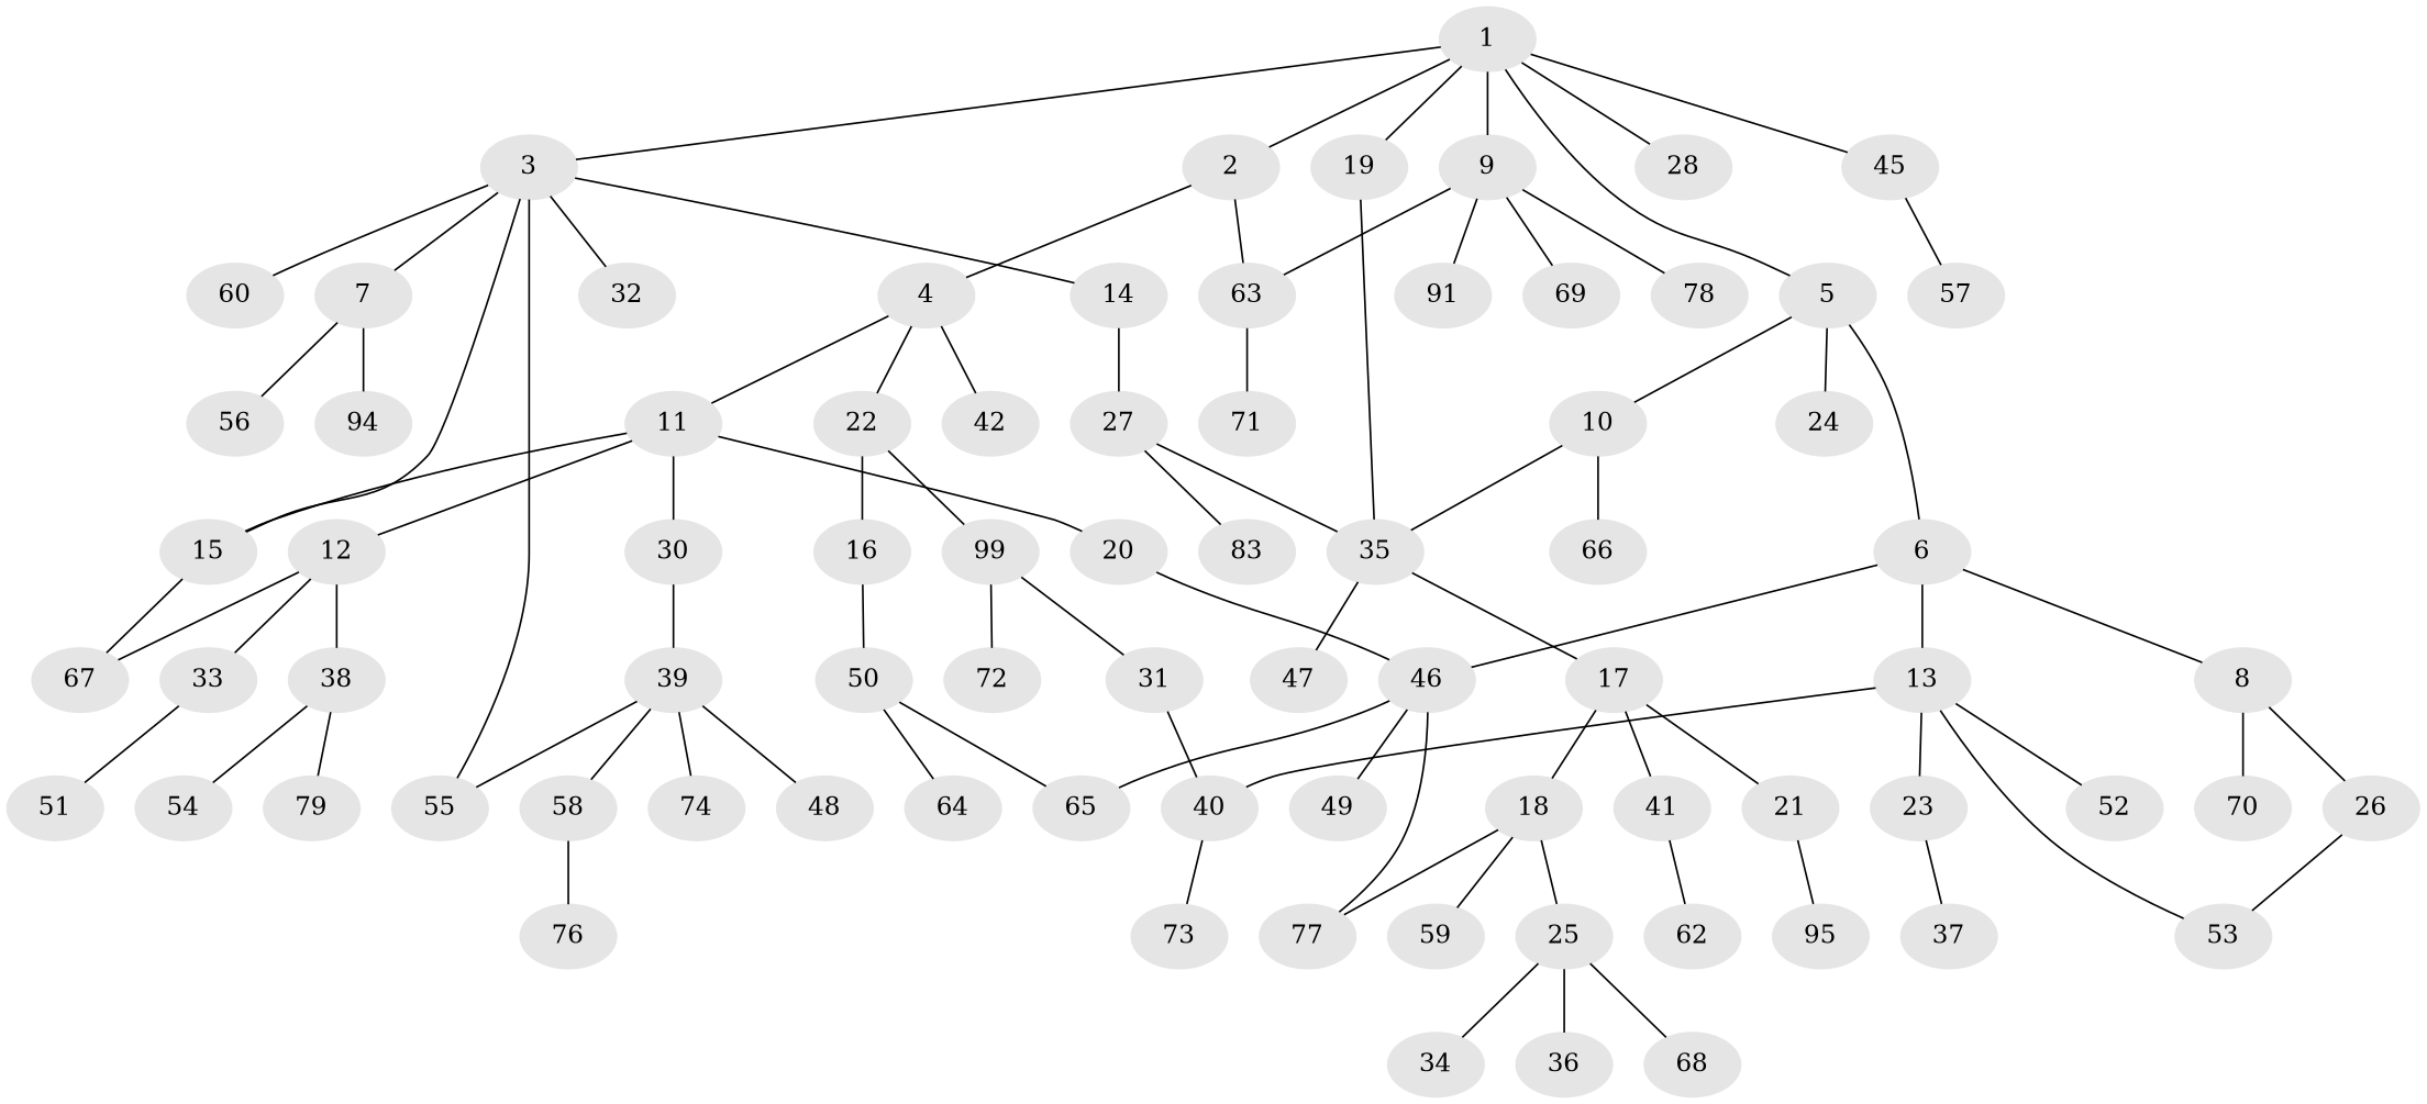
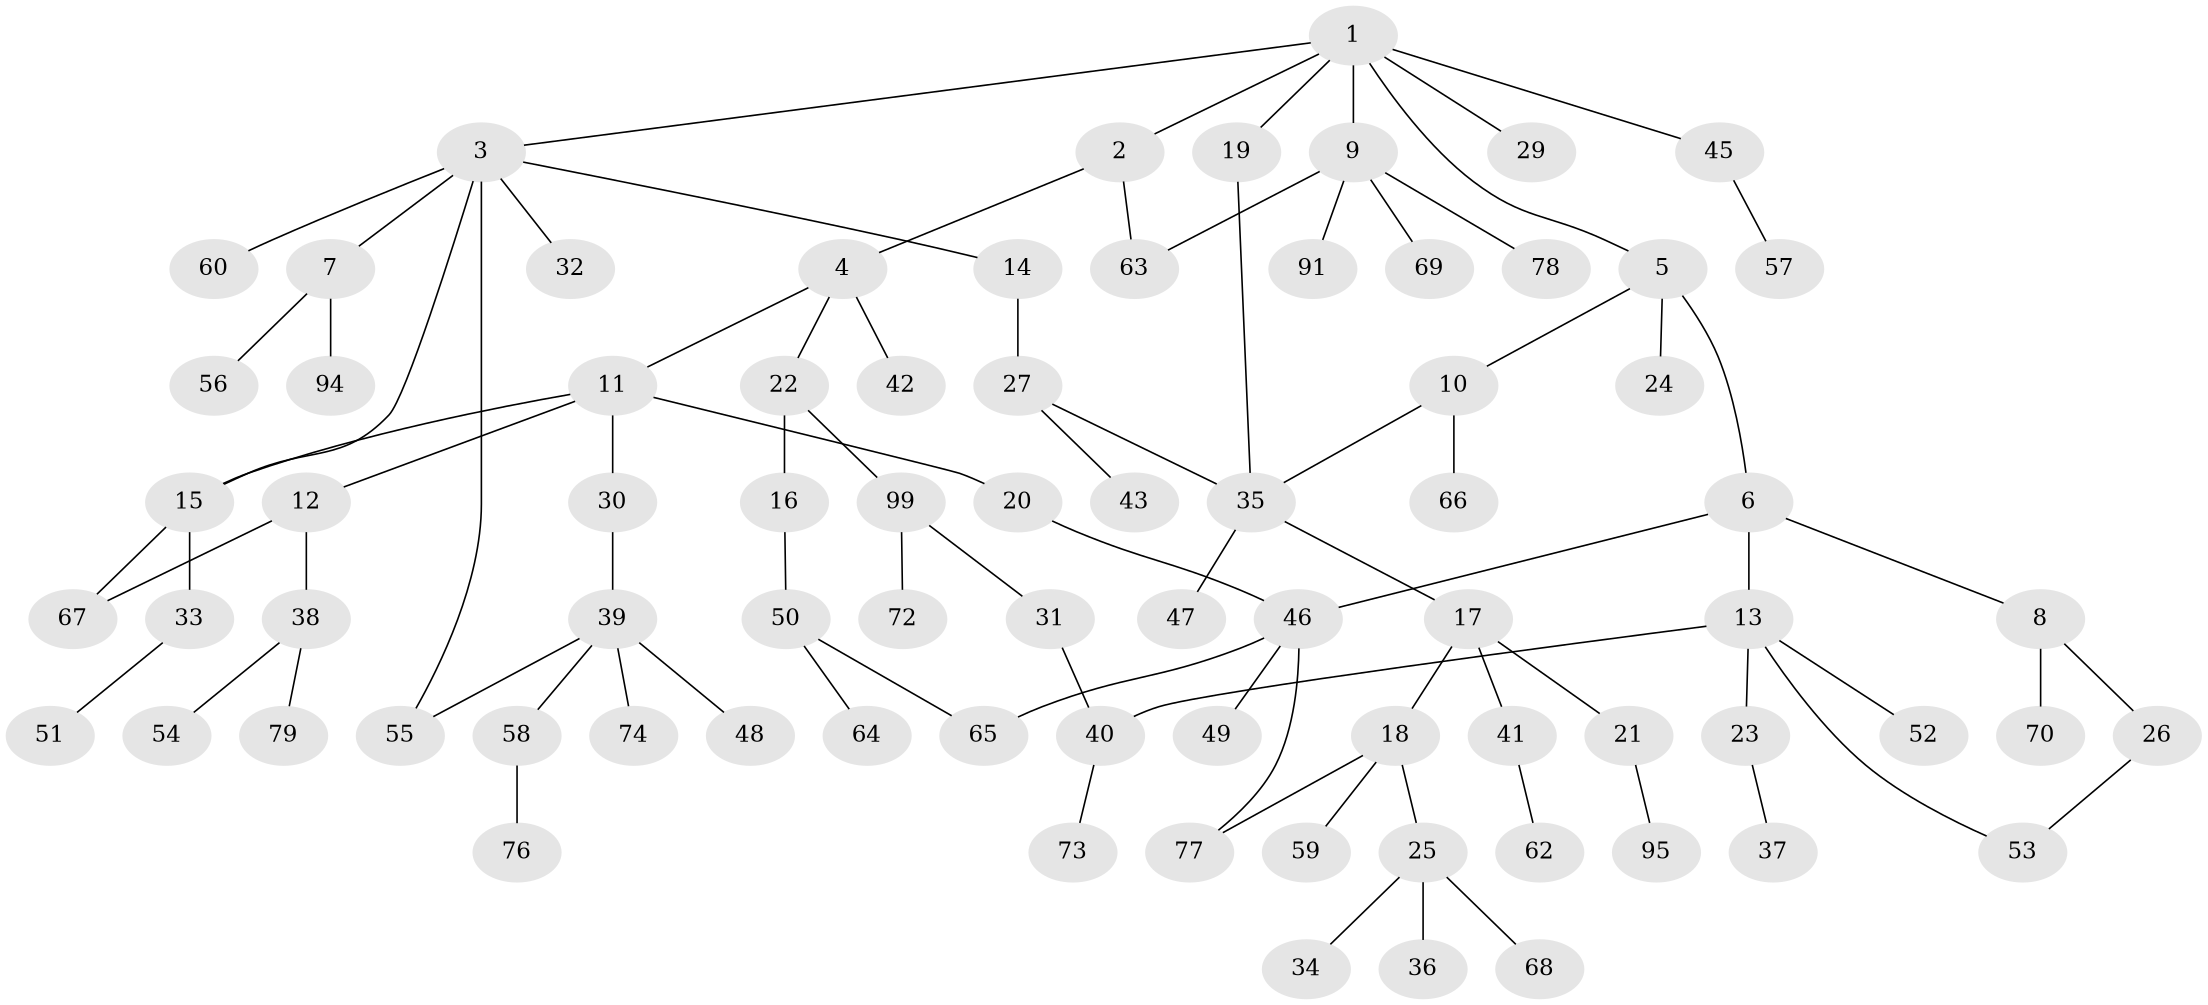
  graph {
    node [color=gray90 style=filled]
    1
    2
    3
    5
    9
    19
-   28
+   28 [label=29]
    45
    4
    63
    7
    14
    15
    32
    55
    60
    6
    10
    24
    n20 [label=91]
    69
    78
    35
    57
    11
    22
    42
-   71
    n29 [label=94]
    56
    27
    67
    33
    12
    20
    30
    16
    n38 [label=99]
    8
    13
    46
    66
    50
    26
    70
    23
    40
    52
    53
    49
    65
    77
    17
    18
    21
    41
    47
    38
    39
    54
    79
    37
    73
-   43 [label=83]
+   43
    51
    64
    25
    59
    n69 [label=95]
    62
    34
    36
    68
    31
    72
    48
    58
    74
    76
    1 -- 2
    1 -- 3
    1 -- 5
    1 -- 9
    1 -- 19
    1 -- 28
    1 -- 45
    2 -- 4
    2 -- 63
    3 -- 7
    3 -- 14
    3 -- 15
    3 -- 32
    3 -- 55
    3 -- 60
    5 -- 6
    5 -- 10
    5 -- 24
    9 -- 63
    9 -- n20
    9 -- 69
    9 -- 78
    19 -- 35
    45 -- 57
    4 -- 11
    4 -- 22
    4 -- 42
-   63 -- 71
    7 -- n29
    7 -- 56
    14 -- 27
    15 -- 67
-   12 -- 33
+   15 -- 33
    6 -- 8
    6 -- 13
    6 -- 46
    10 -- 35
    10 -- 66
    35 -- 17
    35 -- 47
    11 -- 15
    11 -- 12
    11 -- 20
    11 -- 30
    22 -- 16
    22 -- n38
    27 -- 35
    27 -- 43
    33 -- 51
    12 -- 67
    12 -- 38
    20 -- 46
    30 -- 39
    16 -- 50
    n38 -- 31
    n38 -- 72
    8 -- 26
    8 -- 70
    13 -- 23
    13 -- 40
    13 -- 52
    13 -- 53
    46 -- 49
    46 -- 65
    46 -- 77
    50 -- 65
    50 -- 64
    26 -- 53
    23 -- 37
    40 -- 73
    17 -- 18
    17 -- 21
    17 -- 41
    18 -- 77
    18 -- 25
    18 -- 59
    21 -- n69
    41 -- 62
    38 -- 54
    38 -- 79
    39 -- 55
    39 -- 48
    39 -- 58
    39 -- 74
    25 -- 34
    25 -- 36
    25 -- 68
    31 -- 40
    58 -- 76
  }
